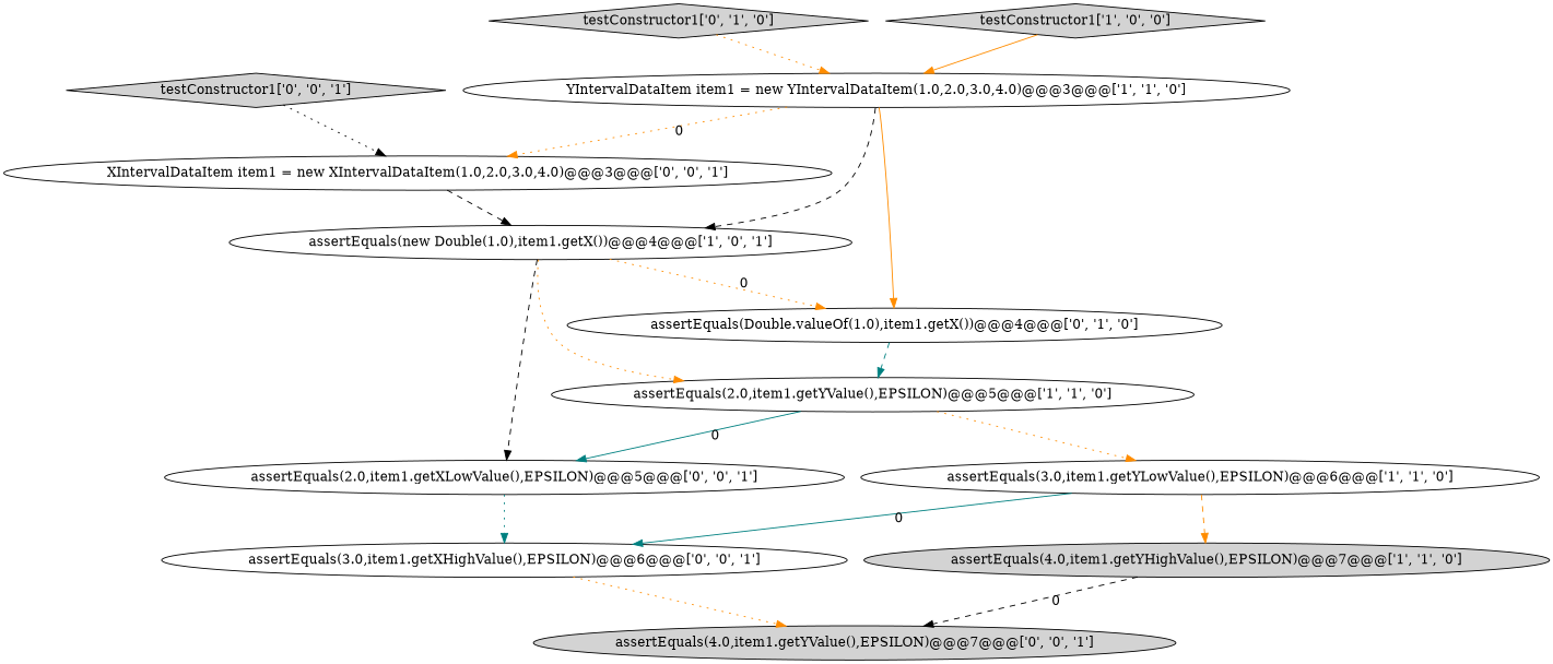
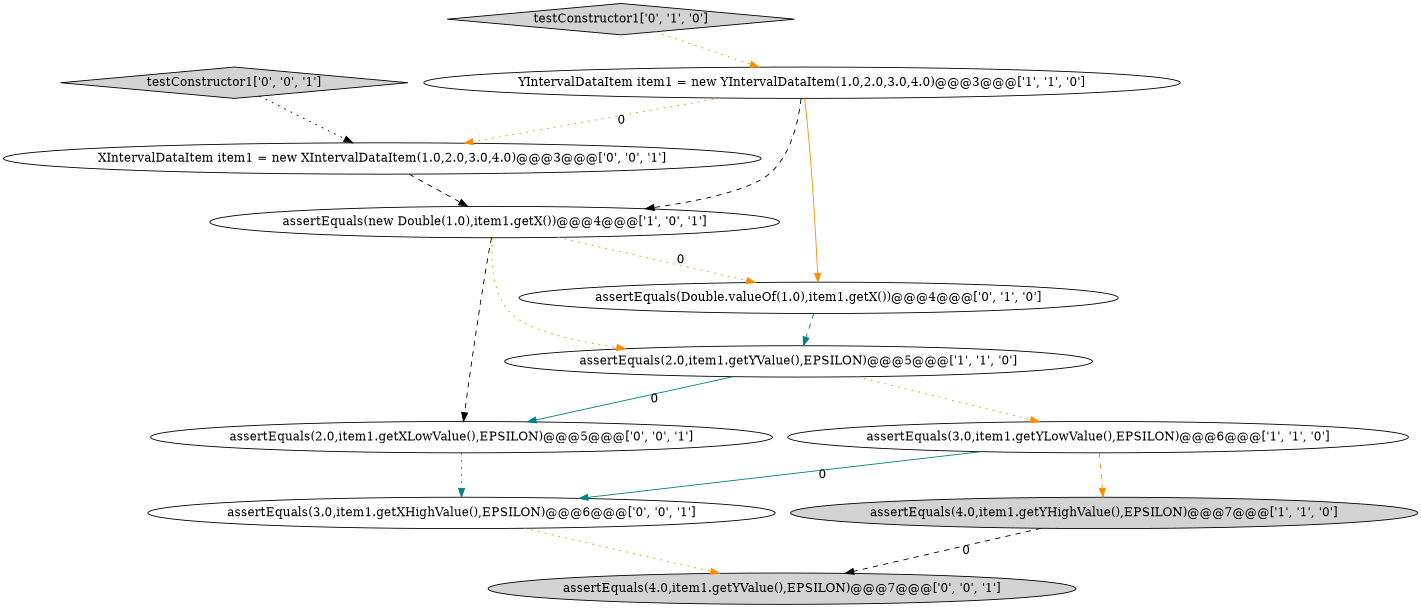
  digraph {
    node [fillcolor=white shape=ellipse style=filled]
    edge [style=dotted color=darkorange]
    n1 [label="assertEquals(2.0,item1.getXLowValue(),EPSILON)@@@5@@@['0', '0', '1']"]
    n2 [label="assertEquals(3.0,item1.getXHighValue(),EPSILON)@@@6@@@['0', '0', '1']"]
    n3 [fillcolor=lightgray label="testConstructor1['0', '0', '1']" shape=diamond]
    n4 [label="XIntervalDataItem item1 = new XIntervalDataItem(1.0,2.0,3.0,4.0)@@@3@@@['0', '0', '1']"]
    n5 [fillcolor=lightgray label="testConstructor1['0', '1', '0']" shape=diamond]
    n6 [label="YIntervalDataItem item1 = new YIntervalDataItem(1.0,2.0,3.0,4.0)@@@3@@@['1', '1', '0']"]
    n7 [fillcolor=lightgray label="assertEquals(4.0,item1.getYValue(),EPSILON)@@@7@@@['0', '0', '1']"]
    n8 [label="assertEquals(new Double(1.0),item1.getX())@@@4@@@['1', '0', '1']"]
    n9 [label="assertEquals(Double.valueOf(1.0),item1.getX())@@@4@@@['0', '1', '0']"]
    n10 [label="assertEquals(2.0,item1.getYValue(),EPSILON)@@@5@@@['1', '1', '0']"]
    n11 [fillcolor=lightgray label="assertEquals(4.0,item1.getYHighValue(),EPSILON)@@@7@@@['1', '1', '0']"]
-   n12 [fillcolor=lightgray label="testConstructor1['1', '0', '0']" shape=diamond]
    n13 [label="assertEquals(3.0,item1.getYLowValue(),EPSILON)@@@6@@@['1', '1', '0']"]
    n1 -> n2 [color=teal]
    n2 -> n7
    n3 -> n4 [color=black]
    n4 -> n8 [style=dashed color=black]
    n5 -> n6
    n6 -> n4 [label=0]
    n6 -> n8 [style=dashed color=black]
    n6 -> n9 [style=solid]
    n8 -> n1 [style=dashed color=black]
    n8 -> n9 [label=0]
    n8 -> n10
    n9 -> n10 [style=dashed color=teal]
    n10 -> n1 [label=0 style=solid color=teal]
    n10 -> n13
    n11 -> n7 [label=0 style=dashed color=black]
-   n12 -> n6 [style=solid]
    n13 -> n2 [label=0 style=solid color=teal]
    n13 -> n11 [style=dashed]
  }
